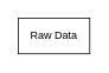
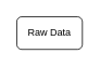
  <mxCell id="0" />
  <mxCell id="1" parent="0" />
- <mxCell id="2" value="&lt;font color=&quot;#000000&quot;&gt;Raw Data&lt;/font&gt;" style="whiteSpace=wrap;html=1;labelBackgroundColor=none;fontColor=#FFFFFF;fillColor=none;strokeColor=#000000;" vertex="1" parent="1"><mxGeometry x="20" y="20" width="80" height="40" as="geometry" /></mxCell>
+ <mxCell id="2" value="&lt;font color=&quot;#000000&quot;&gt;Raw Data&lt;/font&gt;" style="whiteSpace=wrap;html=1;labelBackgroundColor=none;fontColor=#FFFFFF;fillColor=none;strokeColor=#000000;rounded=1;" vertex="1" parent="1"><mxGeometry x="20" y="20" width="80" height="40" as="geometry" /></mxCell>
